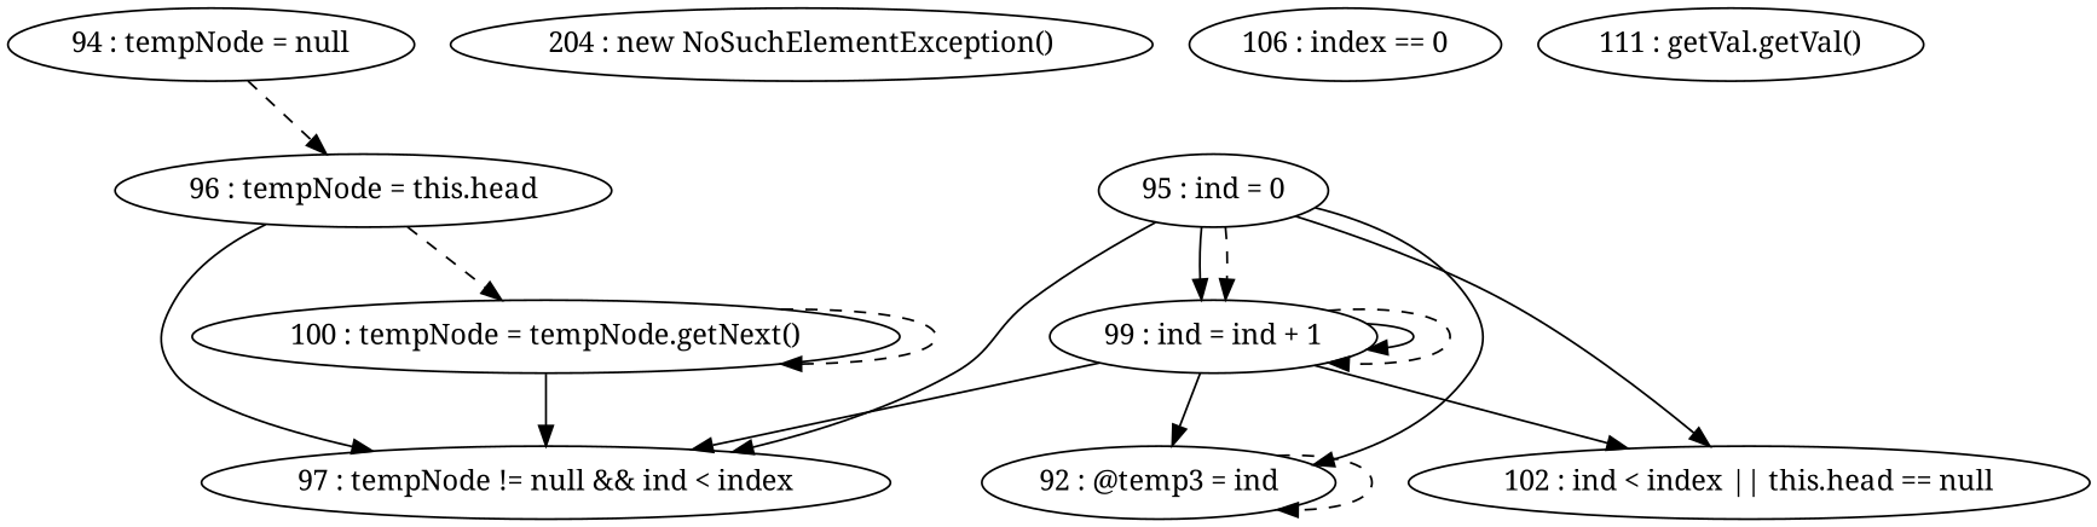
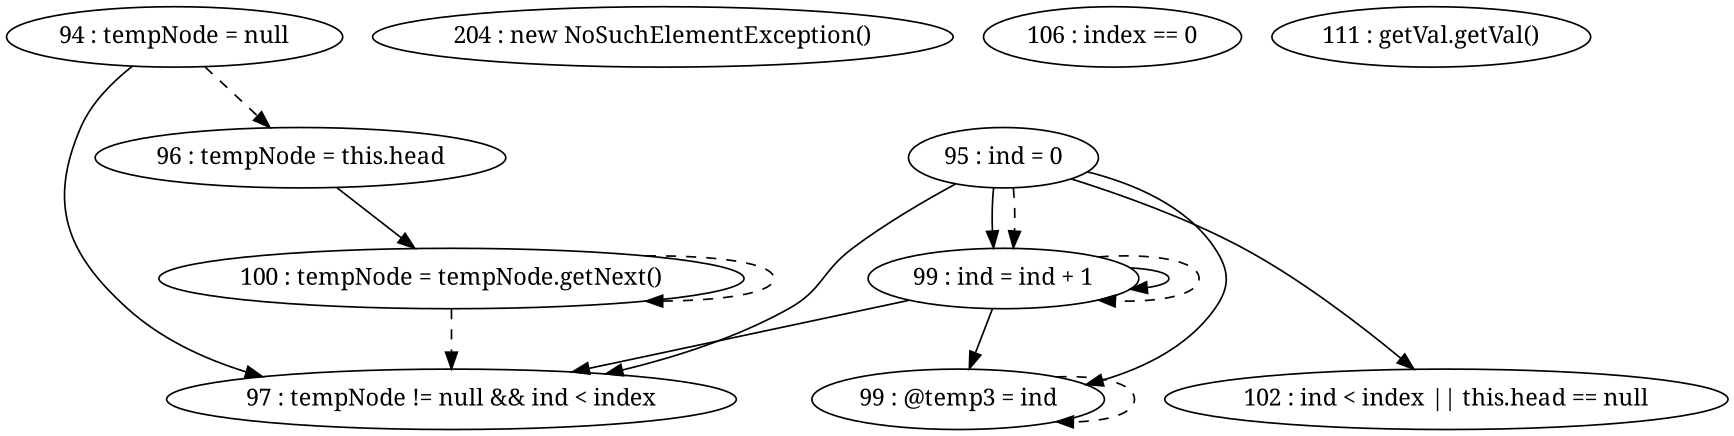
  digraph {
    fontname="Noto Serif"
    node [fontname="Noto Serif"]
    edge [fontname="Noto Serif"]
    "96 : tempNode = this.head"
    "97 : tempNode != null && ind < index"
    "100 : tempNode = tempNode.getNext()"
    "94 : tempNode = null"
    "95 : ind = 0"
    "102 : ind < index || this.head == null"
-   "99 : @temp3 = ind" [label="92 : @temp3 = ind"]
+   "99 : @temp3 = ind"
    "99 : ind = ind + 1"
    n9 [label="204 : new NoSuchElementException()"]
    "106 : index == 0"
    n11 [label="111 : getVal.getVal()"]
-   "96 : tempNode = this.head" -> "97 : tempNode != null && ind < index"
-   "96 : tempNode = this.head" -> "100 : tempNode = tempNode.getNext()" [style=dashed]
-   "100 : tempNode = tempNode.getNext()" -> "97 : tempNode != null && ind < index"
+   "94 : tempNode = null" -> "97 : tempNode != null && ind < index"
+   "96 : tempNode = this.head" -> "100 : tempNode = tempNode.getNext()" [style=solid]
+   "100 : tempNode = tempNode.getNext()" -> "97 : tempNode != null && ind < index" [style=dashed]
    "100 : tempNode = tempNode.getNext()" -> "100 : tempNode = tempNode.getNext()" [style=dashed]
    "94 : tempNode = null" -> "96 : tempNode = this.head" [style=dashed]
    "95 : ind = 0" -> "97 : tempNode != null && ind < index"
    "95 : ind = 0" -> "102 : ind < index || this.head == null"
    "95 : ind = 0" -> "99 : @temp3 = ind"
    "95 : ind = 0" -> "99 : ind = ind + 1"
    "95 : ind = 0" -> "99 : ind = ind + 1" [style=dashed]
    "99 : @temp3 = ind" -> "99 : @temp3 = ind" [style=dashed]
    "99 : ind = ind + 1" -> "97 : tempNode != null && ind < index"
-   "99 : ind = ind + 1" -> "102 : ind < index || this.head == null"
    "99 : ind = ind + 1" -> "99 : @temp3 = ind"
    "99 : ind = ind + 1" -> "99 : ind = ind + 1"
    "99 : ind = ind + 1" -> "99 : ind = ind + 1" [style=dashed]
  }
